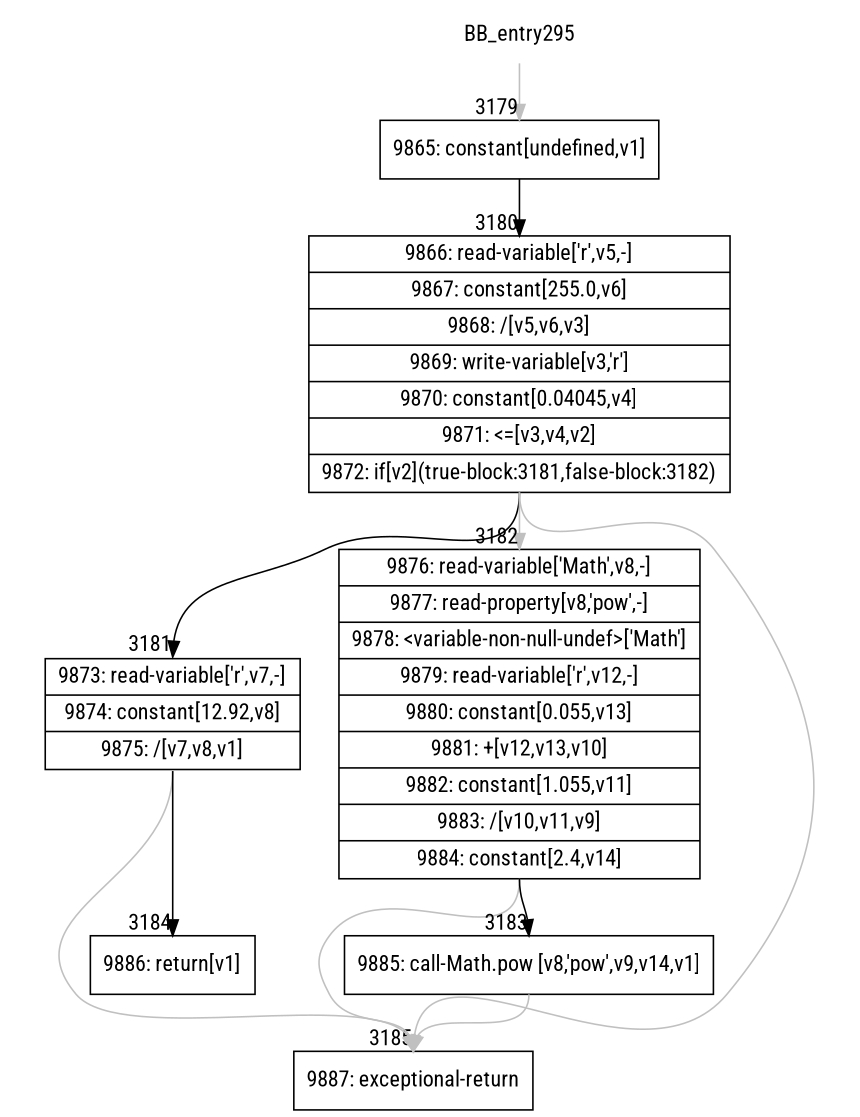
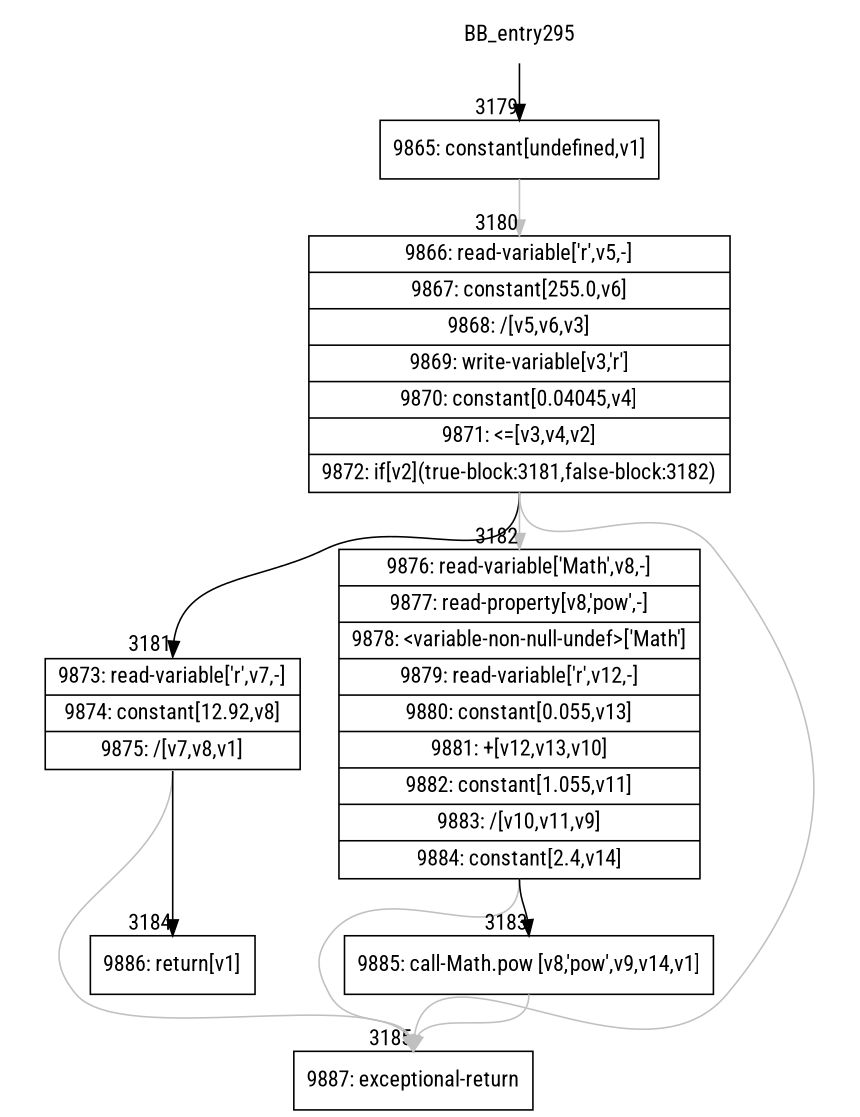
  digraph {
    fontname="Roboto Condensed"
    rankdir=TD
    node [fontname="Roboto Condensed" shape=record]
    edge [fontname="Roboto Condensed" headport=n tailport=s]
    n1 [label=BB_entry295 shape=none]
    n2 [label="{9865: constant[undefined,v1]}"]
    n3 [label="{9866: read-variable['r',v5,-]|9867: constant[255.0,v6]|9868: /[v5,v6,v3]|9869: write-variable[v3,'r']|9870: constant[0.04045,v4]|9871: \<=[v3,v4,v2]|9872: if[v2](true-block:3181,false-block:3182)}"]
    n4 [label="{9873: read-variable['r',v7,-]|9874: constant[12.92,v8]|9875: /[v7,v8,v1]}"]
    n5 [label="{9876: read-variable['Math',v8,-]|9877: read-property[v8,'pow',-]|9878: \<variable-non-null-undef\>['Math']|9879: read-variable['r',v12,-]|9880: constant[0.055,v13]|9881: +[v12,v13,v10]|9882: constant[1.055,v11]|9883: /[v10,v11,v9]|9884: constant[2.4,v14]}"]
    n6 [label="{9887: exceptional-return}"]
    n7 [label="{9886: return[v1]}"]
    n8 [label="{9885: call-Math.pow [v8,'pow',v9,v14,v1]}"]
-   n1 -> n2 [headlabel="    3179" color=gray]
-   n2 -> n3 [headlabel="      3180"]
+   n1 -> n2 [headlabel="    3179"]
+   n2 -> n3 [headlabel="      3180" color=gray]
    n3 -> n4 [headlabel="      3181"]
    n3 -> n5 [color=gray headlabel="      3182"]
    n3 -> n6 [color=gray headlabel="      3185"]
    n4 -> n6 [color=gray]
    n4 -> n7 [headlabel="      3184"]
    n5 -> n6 [color=gray]
    n5 -> n8 [headlabel="      3183"]
    n8 -> n6 [color=gray]
  }
